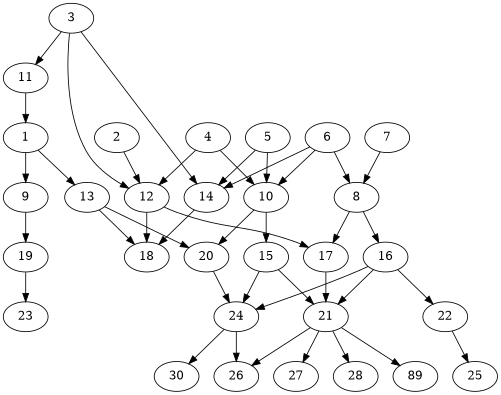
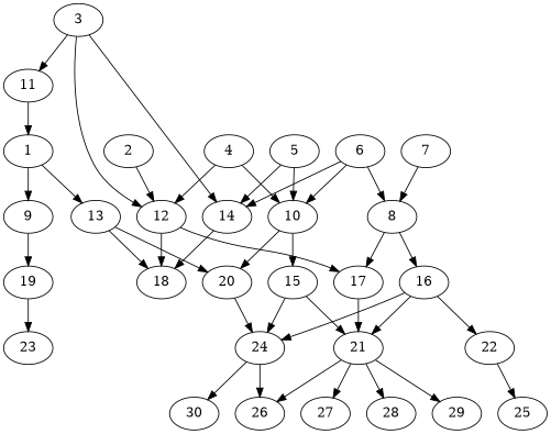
  digraph {
    node [alpha=0.03 compute_size=231928233984 result_size=0]
    1 [alpha=0.01 compute_size=17285579632 ram=11745344 result_size=29696 trans_size=824699]
    9 [alpha=0.13 ram=30355760 result_size=13312 trans_size=360577]
    13 [alpha=0.18 compute_size=549755813888 ram=26964416 result_size=91136 trans_size=933137]
    19 [alpha=0.02 compute_size=1736165376 ram=2114624 result_size=29696 trans_size=500184]
    11 [alpha=0.12 compute_size=14395023360 ram=20585648 trans_size=926391]
    20 [alpha=0.05 compute_size=31856230400 ram=12179360 result_size=1024 trans_size=743882]
    18 [compute_size=10527965184 ram=4270448 trans_size=429022]
    23 [alpha=0.06 compute_size=8589934592 ram=38098352 trans_size=1005930]
    24 [alpha=0.15 compute_size=3649388544 ram=14792960 result_size=13312 trans_size=301147]
    2 [alpha=0.10 compute_size=927624319019 ram=19422992 result_size=54272 trans_size=1033231]
    12 [alpha=0.10 compute_size=3951249408 ram=47550080 result_size=29696 trans_size=129826]
    17 [alpha=0.20 compute_size=29483622400 ram=19060256 result_size=1024 trans_size=657023]
    21 [alpha=0.01 compute_size=302440448 ram=44667200 result_size=70656 trans_size=843624]
    3 [compute_size=28991029248 ram=7625360 result_size=29696 trans_size=85677]
    14 [alpha=0.18 compute_size=129996423168 ram=50784608 result_size=74752 trans_size=763671]
    4 [alpha=0.02 compute_size=4472864768 ram=22700288 result_size=74752 trans_size=582600]
    10 [alpha=0.13 compute_size=262189810729 ram=33872240 result_size=1024 trans_size=1033679]
    15 [alpha=0.15 compute_size=3622625280 ram=23040848 result_size=29696 trans_size=706894]
    5 [alpha=0.15 compute_size=1073741824000 ram=18000560 result_size=1024 trans_size=284747]
    6 [alpha=0.02 compute_size=68719476736 ram=32082320 result_size=74752 trans_size=965649]
    8 [compute_size=29600722944 ram=3164816 result_size=54272 trans_size=399163]
    16 [alpha=0.14 compute_size=29834854400 ram=20264096 result_size=1024 trans_size=584454]
    22 [alpha=0.09 compute_size=368293445632 ram=18013232 result_size=9216 trans_size=382987]
    7 [alpha=0.04 ram=34619888 result_size=13312 trans_size=392545]
    26 [alpha=0.08 compute_size=132710400000 ram=30453968 trans_size=522722]
    27 [compute_size=92096259241 ram=10490816 trans_size=128132]
    28 [alpha=0.05 compute_size=1073741824000 ram=42091616 trans_size=238296]
-   29 [alpha=0.06 compute_size=3445350400 ram=49023200 trans_size=306677 label=89]
+   29 [alpha=0.06 compute_size=3445350400 ram=49023200 trans_size=306677]
    30 [alpha=0.12 compute_size=4123238400 ram=10739504 trans_size=931698]
    25 [alpha=0.19 compute_size=549755813888 ram=39051920 trans_size=47539]
    1 -> 9
    1 -> 13
    9 -> 19
    13 -> 20
    13 -> 18
    19 -> 23
    11 -> 1
    20 -> 24
    24 -> 26
    24 -> 30
    2 -> 12
    12 -> 18
    12 -> 17
    17 -> 21
    21 -> 26
    21 -> 27
    21 -> 28
    21 -> 29
    3 -> 11
    3 -> 12
    3 -> 14
    14 -> 18
    4 -> 12
    4 -> 10
    10 -> 20
    10 -> 15
    15 -> 24
    15 -> 21
    5 -> 14
    5 -> 10
    6 -> 14
    6 -> 10
    6 -> 8
    8 -> 17
    8 -> 16
    16 -> 24
    16 -> 21
    16 -> 22
    22 -> 25
    7 -> 8
  }
